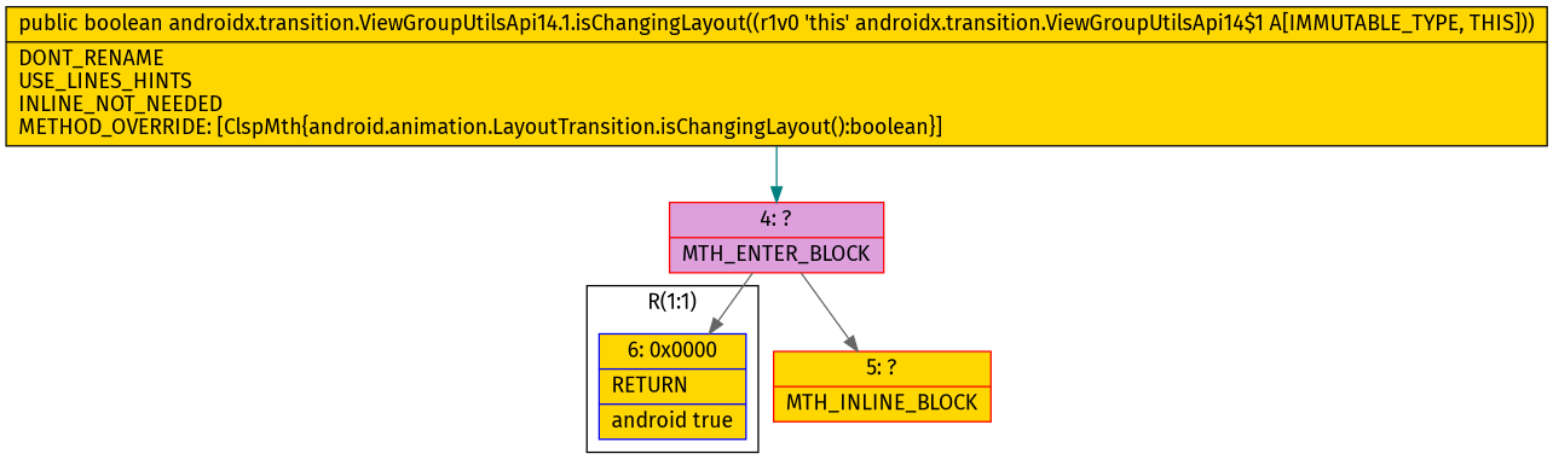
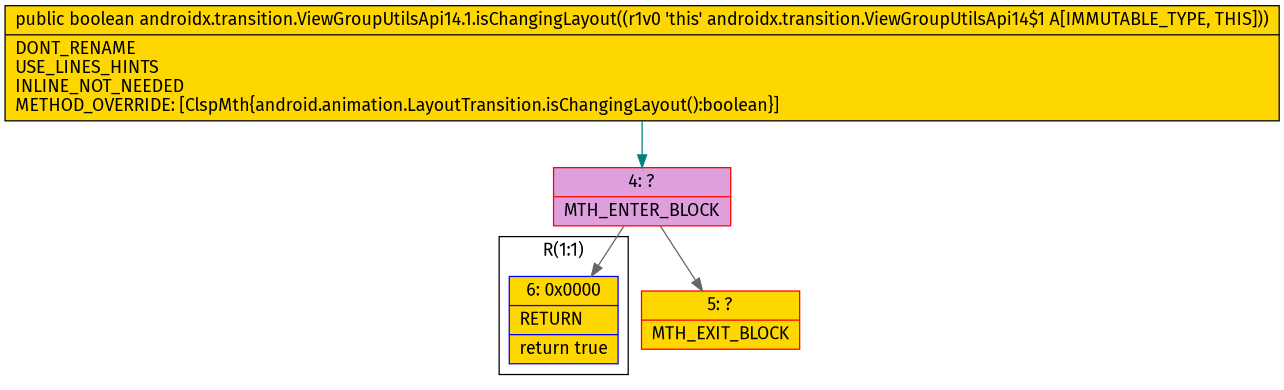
  digraph {
    fontname="Fira Sans"
    node [color=red fillcolor=gold fontname="Fira Sans" shape=record style=filled]
    edge [color=gray40 fontname="Fira Sans"]
-   n1 [color=blue label="{6\:\ 0x0000|RETURN\l|android true\l}"]
-   n2 [label="{5\:\ ?|MTH_INLINE_BLOCK\l}"]
+   n1 [color=blue label="{6\:\ 0x0000|RETURN\l|return true\l}"]
+   n2 [label="{5\:\ ?|MTH_EXIT_BLOCK\l}"]
    n3 [fillcolor=plum label="{4\:\ ?|MTH_ENTER_BLOCK\l}"]
    n4 [label="{public boolean androidx.transition.ViewGroupUtilsApi14.1.isChangingLayout((r1v0 'this' androidx.transition.ViewGroupUtilsApi14$1 A[IMMUTABLE_TYPE, THIS]))  | DONT_RENAME\lUSE_LINES_HINTS\lINLINE_NOT_NEEDED\lMETHOD_OVERRIDE: [ClspMth\{android.animation.LayoutTransition.isChangingLayout():boolean\}]\l}" color=""]
    subgraph cluster_1 {
      label="R(1:1)"
      n1
    }
    n3 -> n1
    n3 -> n2
    n4 -> n3 [color=teal]
  }
